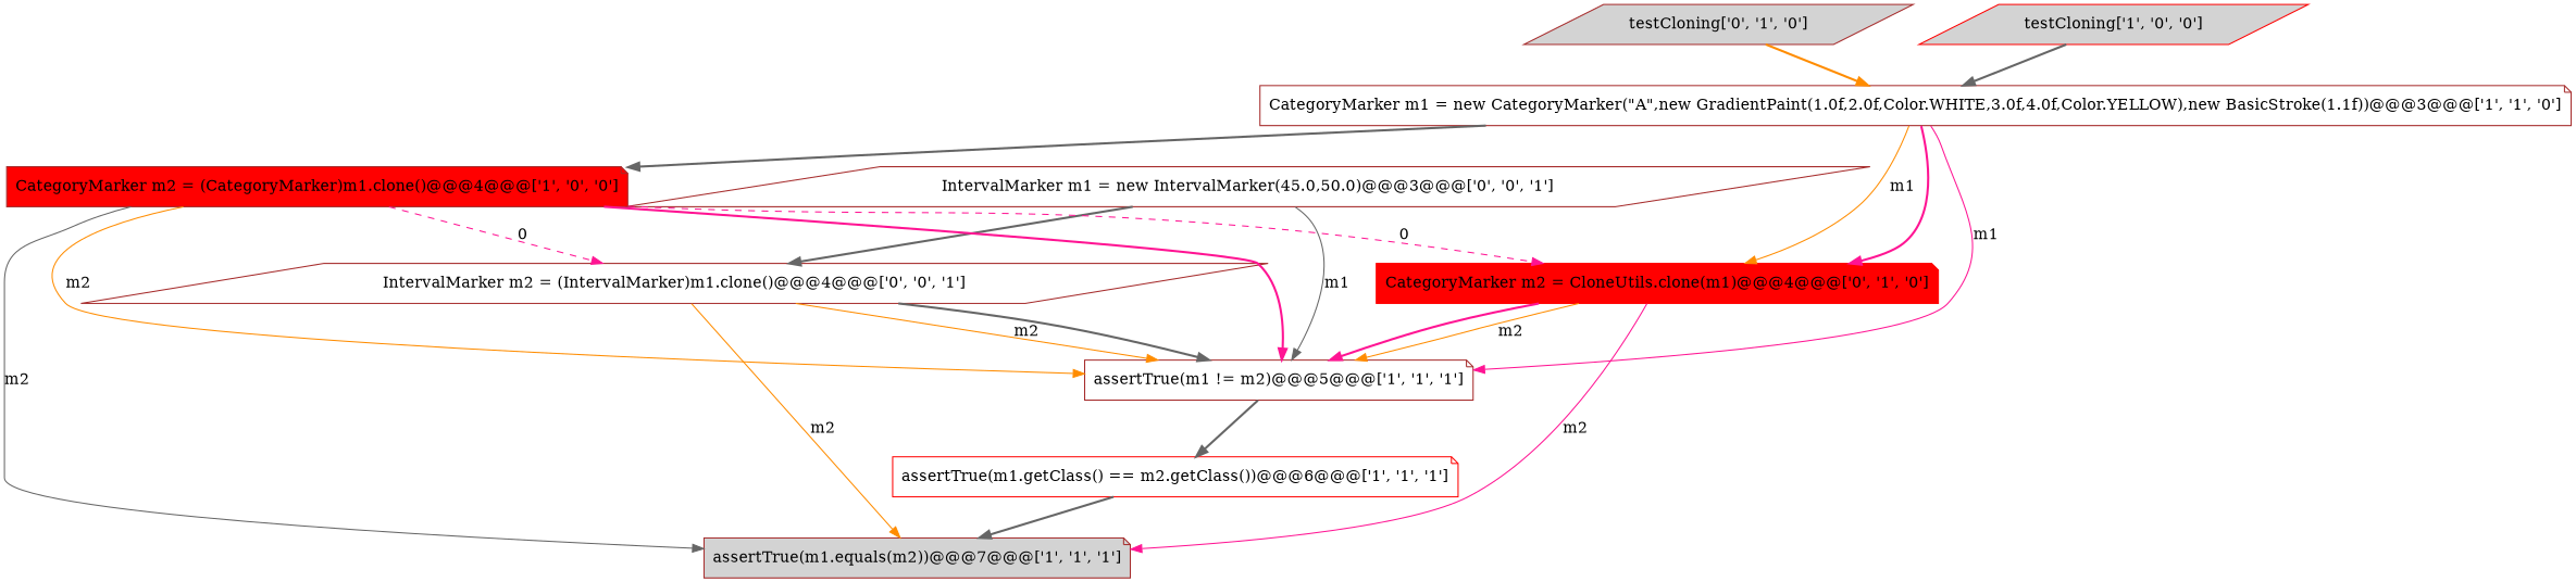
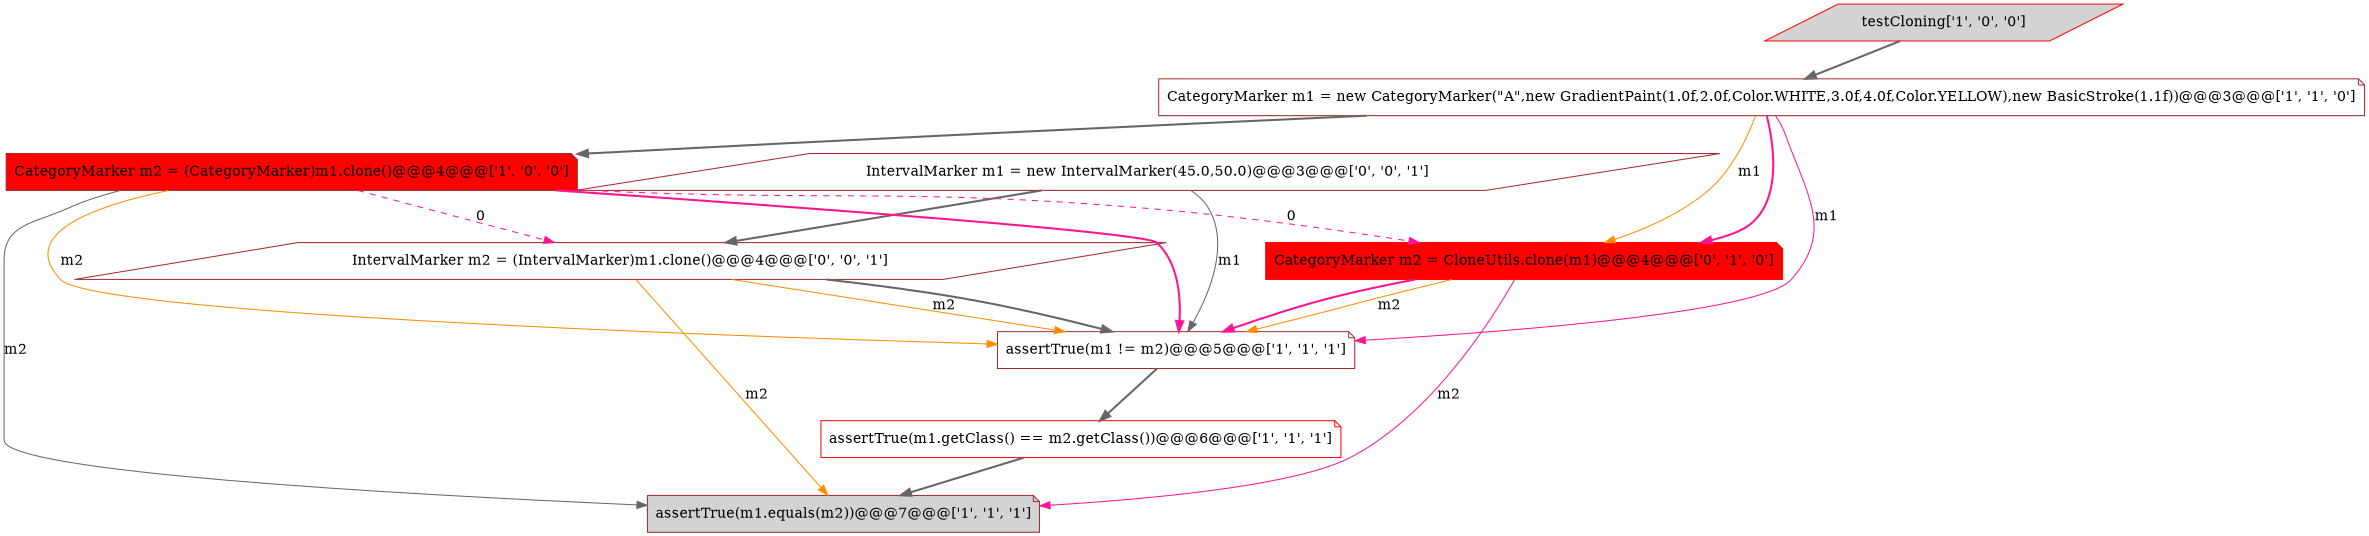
  digraph {
    node [color=brown fillcolor=white shape=note style=filled]
    edge [color=gray40 style=bold]
    n1 [label="IntervalMarker m1 = new IntervalMarker(45.0,50.0)@@@3@@@['0', '0', '1']" shape=parallelogram]
    n2 [label="assertTrue(m1 != m2)@@@5@@@['1', '1', '1']"]
    n3 [label="IntervalMarker m2 = (IntervalMarker)m1.clone()@@@4@@@['0', '0', '1']" shape=parallelogram]
    n4 [color=red label="assertTrue(m1.getClass() == m2.getClass())@@@6@@@['1', '1', '1']"]
    n5 [fillcolor=lightgray label="assertTrue(m1.equals(m2))@@@7@@@['1', '1', '1']"]
    n6 [color=red fillcolor=red label="CategoryMarker m2 = CloneUtils.clone(m1)@@@4@@@['0', '1', '0']"]
    n7 [fillcolor=red label="CategoryMarker m2 = (CategoryMarker)m1.clone()@@@4@@@['1', '0', '0']"]
-   n8 [fillcolor=lightgray label="testCloning['0', '1', '0']" shape=parallelogram]
    n9 [label="CategoryMarker m1 = new CategoryMarker(\"A\",new GradientPaint(1.0f,2.0f,Color.WHITE,3.0f,4.0f,Color.YELLOW),new BasicStroke(1.1f))@@@3@@@['1', '1', '0']"]
    n10 [color=red fillcolor=lightgray label="testCloning['1', '0', '0']" shape=parallelogram]
    n1 -> n2 [label=m1 style=solid]
    n1 -> n3
    n2 -> n4
    n3 -> n2 [color=darkorange label=m2 style=solid]
    n3 -> n2
    n3 -> n5 [color=darkorange label=m2 style=solid]
    n4 -> n5
    n6 -> n2 [color=deeppink]
    n6 -> n2 [color=darkorange label=m2 style=solid]
    n6 -> n5 [color=deeppink label=m2 style=solid]
    n7 -> n2 [color=darkorange label=m2 style=solid]
    n7 -> n2 [color=deeppink]
    n7 -> n3 [color=deeppink label=0 style=dashed]
    n7 -> n5 [label=m2 style=solid]
    n7 -> n6 [color=deeppink label=0 style=dashed]
-   n8 -> n9 [color=darkorange]
    n9 -> n2 [color=deeppink label=m1 style=solid]
    n9 -> n6 [color=deeppink]
    n9 -> n6 [color=darkorange label=m1 style=solid]
    n9 -> n7
    n10 -> n9
  }
